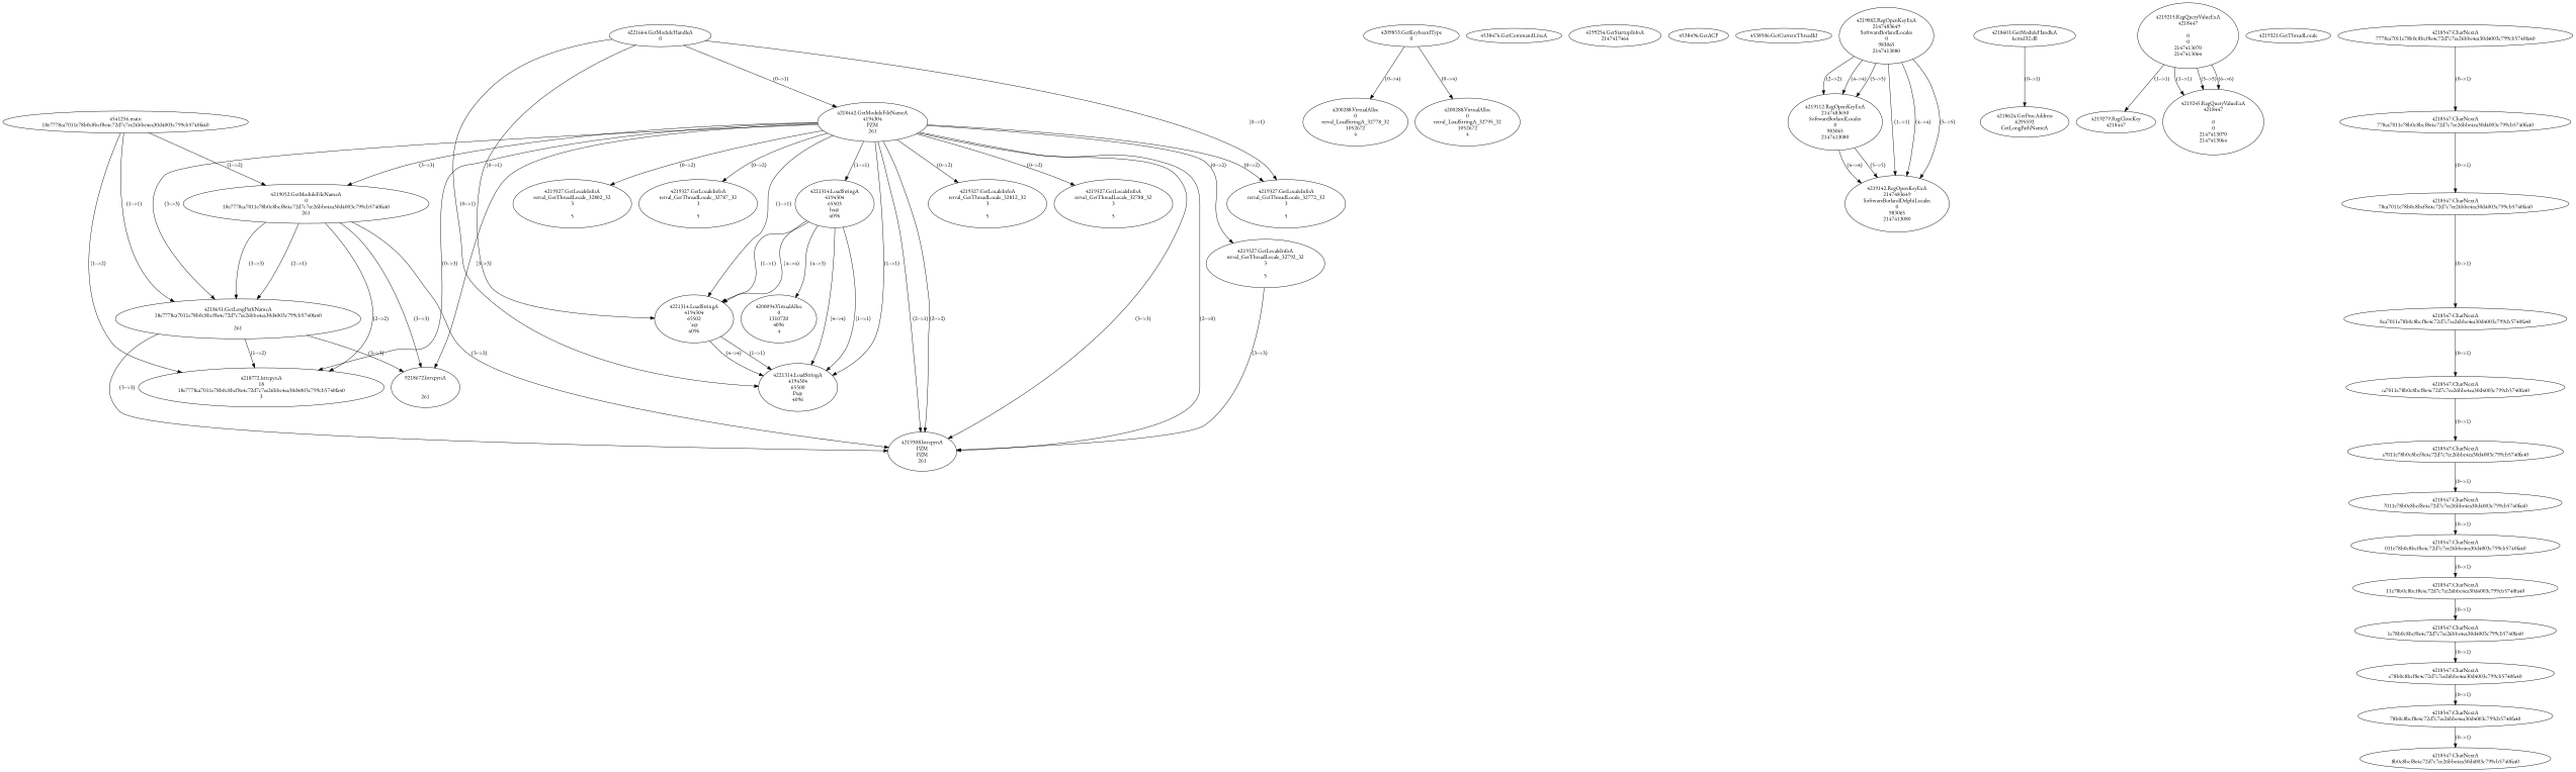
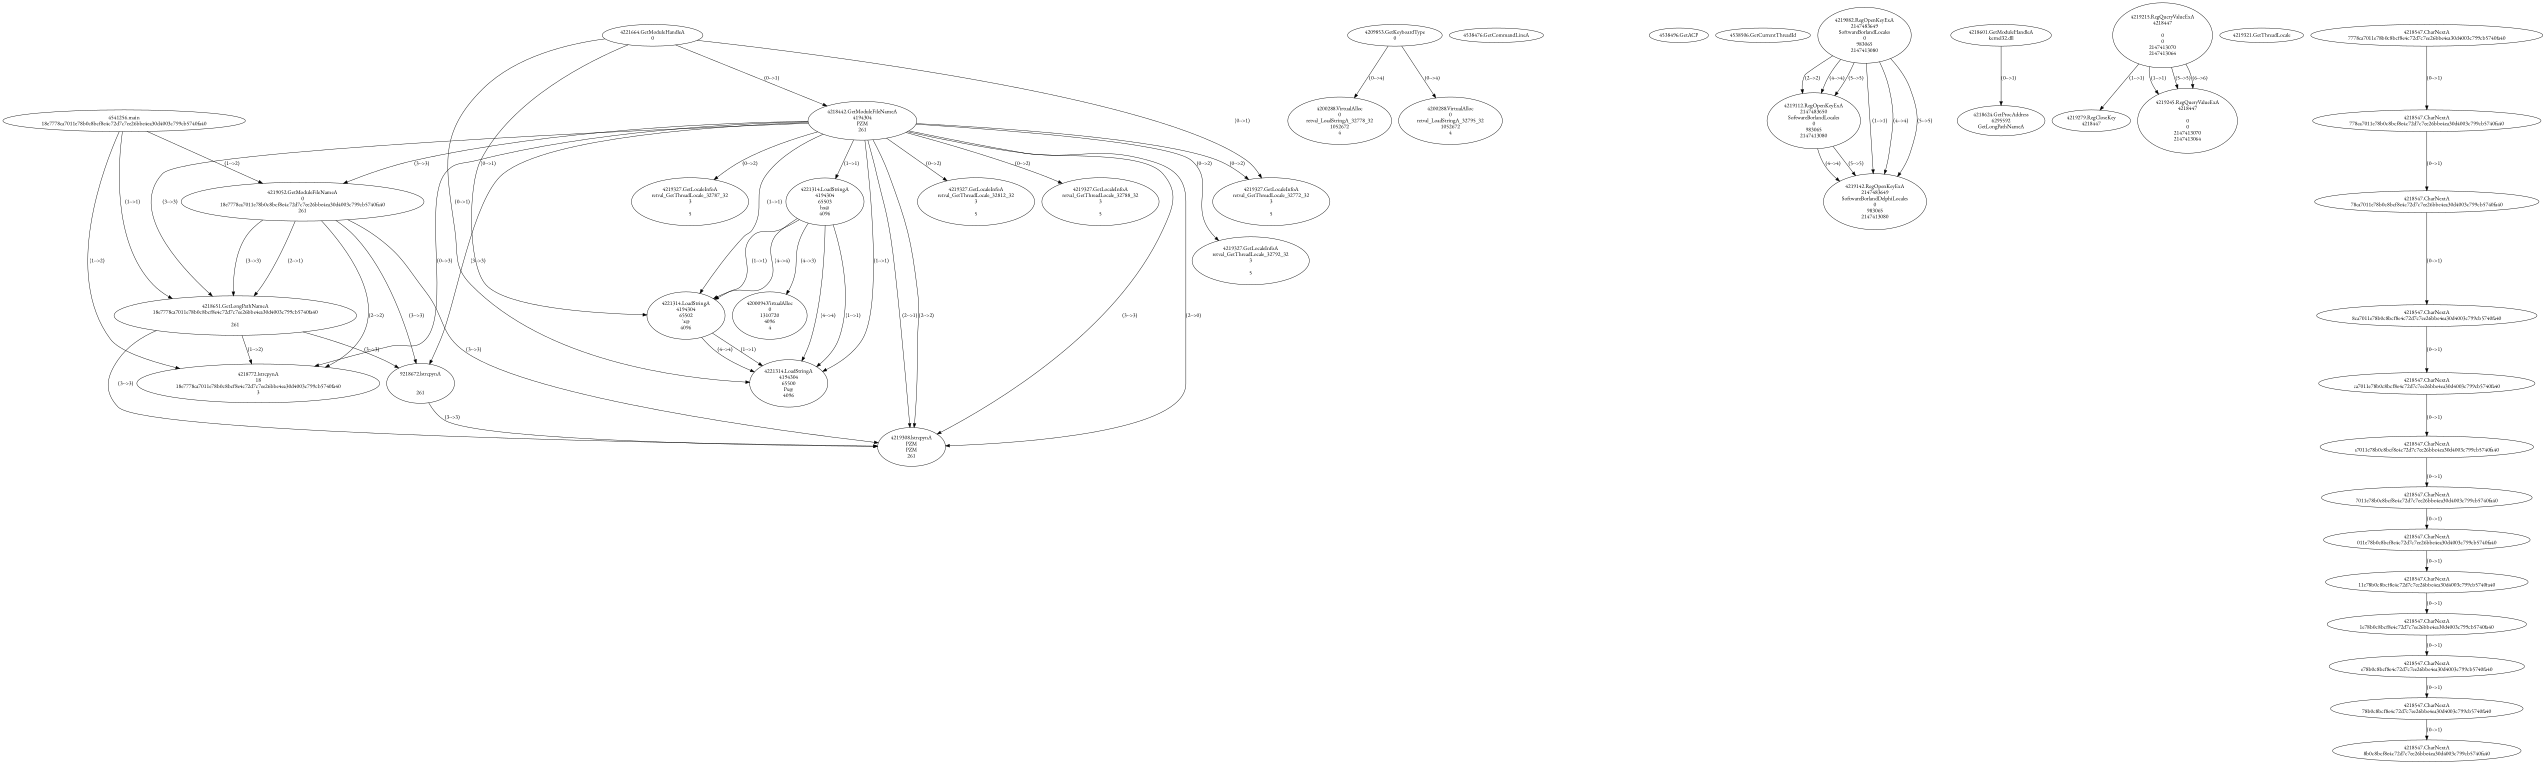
  digraph {
    fontname="EB Garamond"
    node [fontname="EB Garamond"]
    edge [fontname="EB Garamond"]
    n1 [label="4541256.main\n18e7778ca7011e78b0c8bcf8e4c72d7c7ee26bbe4ea30d4003c799cb5740fa40"]
    n2 [label="4219052.GetModuleFileNameA\n0\n18e7778ca7011e78b0c8bcf8e4c72d7c7ee26bbe4ea30d4003c799cb5740fa40\n261"]
    n3 [label="4218651.GetLongPathNameA\n18e7778ca7011e78b0c8bcf8e4c72d7c7ee26bbe4ea30d4003c799cb5740fa40\n\n261"]
    n4 [label="4218772.lstrcpynA\n18\n18e7778ca7011e78b0c8bcf8e4c72d7c7ee26bbe4ea30d4003c799cb5740fa40\n3"]
    n5 [label="9218672.lstrcpynA\n\n\n261"]
    n6 [label="4219308.lstrcpynA\nPZM\nPZM\n261"]
    n7 [label="4221664.GetModuleHandleA\n0"]
    n8 [label="4218442.GetModuleFileNameA\n4194304\nPZM\n261"]
    n9 [label="4221314.LoadStringA\n4194304\n65502\n`x@\n4096"]
    n10 [label="4221314.LoadStringA\n4194304\n65500\nPx@\n4096"]
    n11 [label="4219327.GetLocaleInfoA\nretval_GetThreadLocale_32772_32\n3\n\n5"]
    n12 [label="4221314.LoadStringA\n4194304\n65503\nhx@\n4096"]
    n13 [label="4219327.GetLocaleInfoA\nretval_GetThreadLocale_32812_32\n3\n\n5"]
    n14 [label="4219327.GetLocaleInfoA\nretval_GetThreadLocale_32788_32\n3\n\n5"]
    n15 [label="4219327.GetLocaleInfoA\nretval_GetThreadLocale_32792_32\n3\n\n5"]
-   n16 [label="4219327.GetLocaleInfoA\nretval_GetThreadLocale_32802_32\n3\n\n5"]
    n17 [label="4219327.GetLocaleInfoA\nretval_GetThreadLocale_32787_32\n3\n\n5"]
    n18 [label="4200094.VirtualAlloc\n0\n1310720\n4096\n4"]
    n19 [label="4209853.GetKeyboardType\n0"]
    n20 [label="4200288.VirtualAlloc\n0\nretval_LoadStringA_32778_32\n1052672\n4"]
    n21 [label="4200288.VirtualAlloc\n0\nretval_LoadStringA_32795_32\n1052672\n4"]
    n22 [label="4538476.GetCommandLineA\n"]
-   n23 [label="4199254.GetStartupInfoA\n2147417464"]
    n24 [label="4538496.GetACP\n"]
    n25 [label="4538506.GetCurrentThreadId\n"]
    n26 [label="4219082.RegOpenKeyExA\n2147483649\nSoftware\Borland\Locales\n0\n983065\n2147413080"]
    n27 [label="4219112.RegOpenKeyExA\n2147483650\nSoftware\Borland\Locales\n0\n983065\n2147413080"]
    n28 [label="4219142.RegOpenKeyExA\n2147483649\nSoftware\Borland\Delphi\Locales\n0\n983065\n2147413080"]
    n29 [label="4218601.GetModuleHandleA\nkernel32.dll"]
    n30 [label="4218624.GetProcAddress\n6295592\nGetLongPathNameA"]
    n31 [label="4219215.RegQueryValueExA\n4218447\n\n0\n0\n2147413070\n2147413064"]
    n32 [label="4219279.RegCloseKey\n4218447"]
    n33 [label="4219245.RegQueryValueExA\n4218447\n\n0\n0\n2147413070\n2147413064"]
    n34 [label="4219321.GetThreadLocale\n"]
    n35 [label="4218547.CharNextA\n7778ca7011e78b0c8bcf8e4c72d7c7ee26bbe4ea30d4003c799cb5740fa40"]
    n36 [label="4218547.CharNextA\n778ca7011e78b0c8bcf8e4c72d7c7ee26bbe4ea30d4003c799cb5740fa40"]
    n37 [label="4218547.CharNextA\n78ca7011e78b0c8bcf8e4c72d7c7ee26bbe4ea30d4003c799cb5740fa40"]
    n38 [label="4218547.CharNextA\n8ca7011e78b0c8bcf8e4c72d7c7ee26bbe4ea30d4003c799cb5740fa40"]
    n39 [label="4218547.CharNextA\nca7011e78b0c8bcf8e4c72d7c7ee26bbe4ea30d4003c799cb5740fa40"]
    n40 [label="4218547.CharNextA\na7011e78b0c8bcf8e4c72d7c7ee26bbe4ea30d4003c799cb5740fa40"]
    n41 [label="4218547.CharNextA\n7011e78b0c8bcf8e4c72d7c7ee26bbe4ea30d4003c799cb5740fa40"]
    n42 [label="4218547.CharNextA\n011e78b0c8bcf8e4c72d7c7ee26bbe4ea30d4003c799cb5740fa40"]
    n43 [label="4218547.CharNextA\n11e78b0c8bcf8e4c72d7c7ee26bbe4ea30d4003c799cb5740fa40"]
    n44 [label="4218547.CharNextA\n1e78b0c8bcf8e4c72d7c7ee26bbe4ea30d4003c799cb5740fa40"]
    n45 [label="4218547.CharNextA\ne78b0c8bcf8e4c72d7c7ee26bbe4ea30d4003c799cb5740fa40"]
    n46 [label="4218547.CharNextA\n78b0c8bcf8e4c72d7c7ee26bbe4ea30d4003c799cb5740fa40"]
    n47 [label="4218547.CharNextA\n8b0c8bcf8e4c72d7c7ee26bbe4ea30d4003c799cb5740fa40"]
    n1 -> n2 [label="(1-->2)"]
    n1 -> n3 [label="(1-->1)"]
    n1 -> n4 [label="(1-->2)"]
    n2 -> n3 [label="(2-->1)"]
    n2 -> n3 [label="(3-->3)"]
    n2 -> n4 [label="(2-->2)"]
    n2 -> n5 [label="(3-->3)"]
    n2 -> n6 [label="(3-->3)"]
    n3 -> n4 [label="(1-->2)"]
    n3 -> n5 [label="(3-->3)"]
    n3 -> n6 [label="(3-->3)"]
-   n15 -> n6 [label="(3-->3)"]
+   n5 -> n6 [label="(3-->3)"]
    n7 -> n8 [label="(0-->1)"]
    n7 -> n9 [label="(0-->1)"]
    n7 -> n10 [label="(0-->1)"]
    n7 -> n11 [label="(0-->1)"]
    n8 -> n2 [label="(3-->3)"]
    n8 -> n3 [label="(3-->3)"]
    n8 -> n4 [label="(0-->3)"]
    n8 -> n5 [label="(3-->3)"]
    n8 -> n6 [label="(2-->1)"]
    n8 -> n6 [label="(2-->2)"]
    n8 -> n6 [label="(3-->3)"]
    n8 -> n6 [label="(2-->0)"]
    n8 -> n9 [label="(1-->1)"]
    n8 -> n10 [label="(1-->1)"]
    n8 -> n11 [label="(0-->2)"]
    n8 -> n12 [label="(1-->1)"]
    n8 -> n13 [label="(0-->2)"]
    n8 -> n14 [label="(0-->2)"]
    n8 -> n15 [label="(0-->2)"]
-   n8 -> n16 [label="(0-->2)"]
    n8 -> n17 [label="(0-->2)"]
    n9 -> n10 [label="(1-->1)"]
    n9 -> n10 [label="(4-->4)"]
    n12 -> n9 [label="(1-->1)"]
    n12 -> n9 [label="(4-->4)"]
    n12 -> n10 [label="(1-->1)"]
    n12 -> n10 [label="(4-->4)"]
    n12 -> n18 [label="(4-->3)"]
    n19 -> n20 [label="(0-->4)"]
    n19 -> n21 [label="(0-->4)"]
    n26 -> n27 [label="(2-->2)"]
    n26 -> n27 [label="(4-->4)"]
    n26 -> n27 [label="(5-->5)"]
    n26 -> n28 [label="(1-->1)"]
    n26 -> n28 [label="(4-->4)"]
    n26 -> n28 [label="(5-->5)"]
    n27 -> n28 [label="(4-->4)"]
    n27 -> n28 [label="(5-->5)"]
    n29 -> n30 [label="(0-->1)"]
    n31 -> n32 [label="(1-->1)"]
    n31 -> n33 [label="(1-->1)"]
    n31 -> n33 [label="(5-->5)"]
    n31 -> n33 [label="(6-->6)"]
    n35 -> n36 [label="(0-->1)"]
    n36 -> n37 [label="(0-->1)"]
    n37 -> n38 [label="(0-->1)"]
    n38 -> n39 [label="(0-->1)"]
    n39 -> n40 [label="(0-->1)"]
    n40 -> n41 [label="(0-->1)"]
    n41 -> n42 [label="(0-->1)"]
    n42 -> n43 [label="(0-->1)"]
    n43 -> n44 [label="(0-->1)"]
    n44 -> n45 [label="(0-->1)"]
    n45 -> n46 [label="(0-->1)"]
    n46 -> n47 [label="(0-->1)"]
  }
